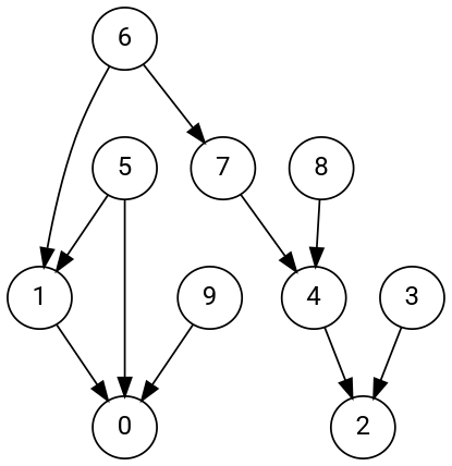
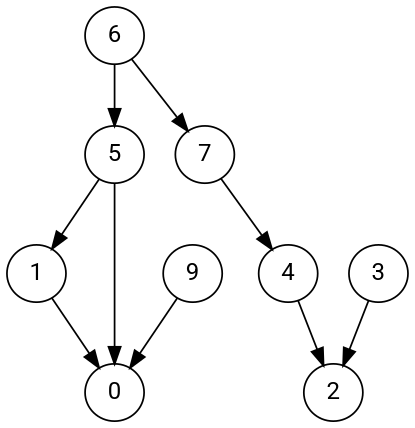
  digraph {
    fontname=Roboto
    splines=true
    node [fontname=Roboto shape=ellipse]
    edge [fontname=Roboto]
    n1 [height=0.3 label=0 width=0.3]
    n2 [height=0.3 label=1 width=0.3]
    n3 [height=0.3 label=2 width=0.3]
    n4 [height=0.3 label=3 width=0.3]
    n5 [height=0.3 label=4 width=0.3]
    n6 [height=0.3 label=5 width=0.3]
    n7 [height=0.3 label=6 width=0.3]
    n8 [height=0.3 label=7 width=0.3]
-   n9 [height=0.3 label=8 width=0.3]
    n10 [height=0.3 label=9 width=0.3]
    n2 -> n1
    n4 -> n3
    n5 -> n3
    n6 -> n1
    n6 -> n2
-   n7 -> n2
+   n7 -> n6
    n7 -> n8
    n8 -> n5
-   n9 -> n5
    n10 -> n1
  }
